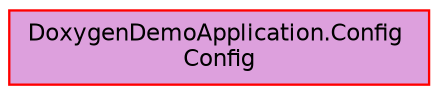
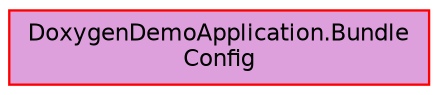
  digraph {
    rankdir=LR
-   n1 [color=red fillcolor=plum fontname=Helvetica fontsize=10 height=0.2 label="DoxygenDemoApplication.Config\lConfig" shape=record style=filled width=0.4]
+   n1 [color=red fillcolor=plum fontname=Helvetica fontsize=10 height=0.2 label="DoxygenDemoApplication.Bundle\lConfig" shape=record style=filled width=0.4]
  }
